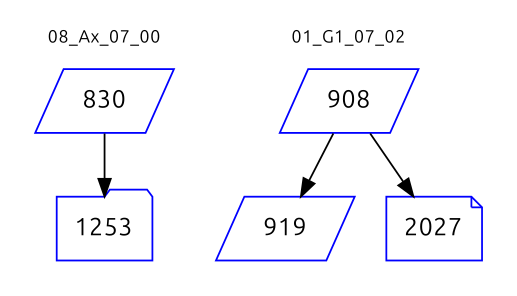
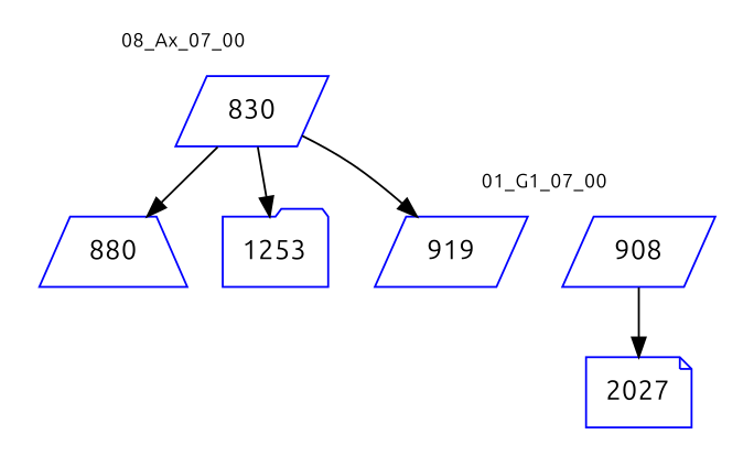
  digraph {
    fontname=Ubuntu
    node [color=blue fontname=Ubuntu shape=parallelogram]
    edge [color=black fontname=Ubuntu]
    n1 [label=830]
+   n2 [label=880 shape=trapezium]
    n3 [label=1253 shape=folder]
    n4 [label=908]
    n5 [label=919]
    n6 [label=2027 shape=note]
    subgraph cluster_1 {
      color=white
      fontsize=10
      label="08_Ax_07_00"
      n1
+     n2
      n3
    }
    subgraph cluster_2 {
      color=white
      fontsize=10
-     label="01_G1_07_02"
+     label="01_G1_07_00"
      n4
      n5
      n6
    }
+   n1 -> n2
    n1 -> n3
-   n4 -> n5
+   n1 -> n5
    n4 -> n6
  }
